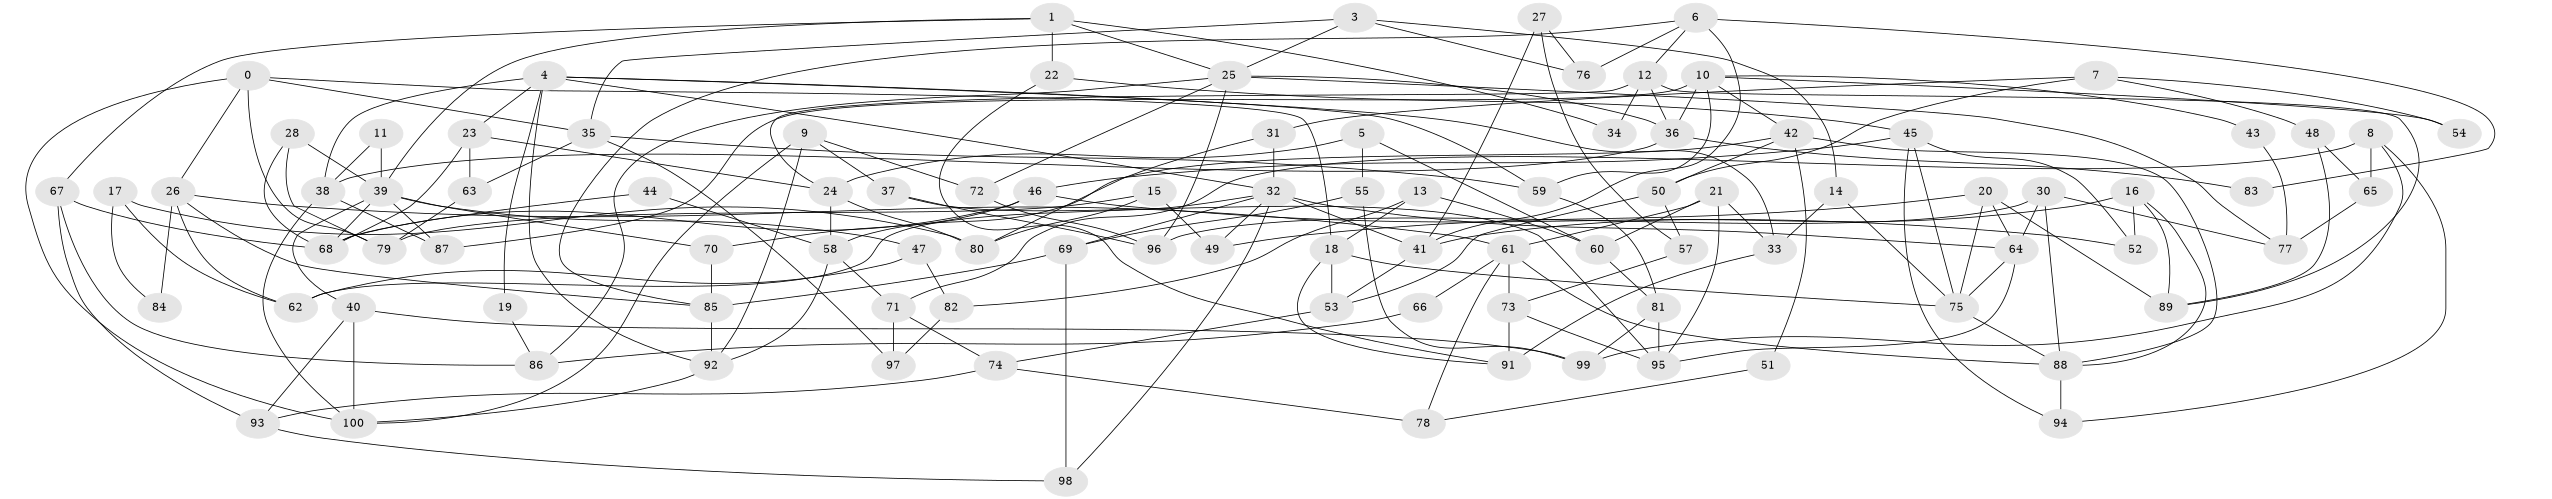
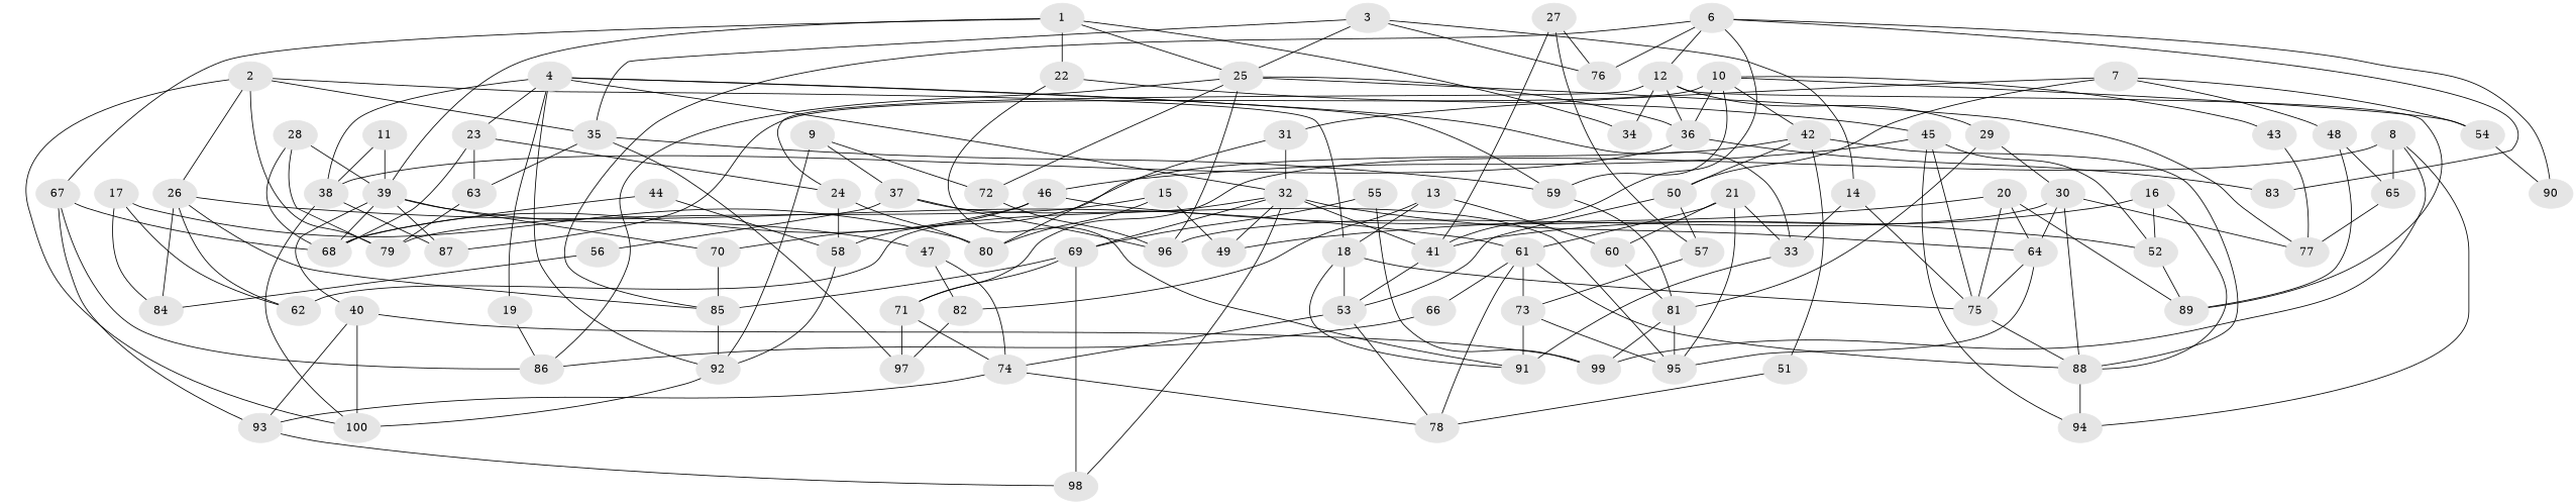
  graph {
    node [color=gray90 style=filled]
    1
    22
    25
    34
    39
    67
    91
    45
    72
    36
    86
    77
    96
    87
    68
    40
    47
    70
    93
-   2 [label=0]
+   2
    18
    26
    35
    79
    100
    75
    53
    85
    62
    84
    61
    59
    63
    97
    3
    14
    76
    33
    4
    19
    23
    32
    38
    92
    24
    41
    49
    64
    69
    98
    81
-   5
    55
    60
    80
    58
    99
    6
    12
    83
+   90
+   29
    89
    7
    31
    48
    50
    54
    65
    57
    8
    71
    94
    74
    9
    37
    95
+   56
    10
    42
    43
    88
    51
    11
    30
    13
    82
    15
    16
    52
    17
    78
    20
    21
    73
    66
    46
    27
    28
    44
    1 -- 22
    1 -- 25
    1 -- 34
    1 -- 39
    1 -- 67
    22 -- 91
    22 -- 45
    25 -- 72
    25 -- 36
    25 -- 86
    25 -- 77
    25 -- 96
    39 -- 87
    39 -- 68
    39 -- 40
    39 -- 47
    39 -- 70
    67 -- 86
    67 -- 68
    67 -- 93
    45 -- 75
    45 -- 94
    45 -- 52
    45 -- 46
    72 -- 96
    36 -- 38
    36 -- 83
    40 -- 93
    40 -- 100
    40 -- 99
-   47 -- 62
+   47 -- 74
    47 -- 82
    70 -- 85
    93 -- 98
    2 -- 18
    2 -- 26
    2 -- 35
    2 -- 79
    2 -- 100
    18 -- 91
    18 -- 75
    18 -- 53
    26 -- 85
    26 -- 62
    26 -- 84
    26 -- 61
    35 -- 59
    35 -- 63
    35 -- 97
    75 -- 88
    53 -- 74
+   53 -- 78
    85 -- 92
    61 -- 88
    61 -- 78
    61 -- 73
    61 -- 66
    59 -- 81
    63 -- 79
    3 -- 25
    3 -- 35
    3 -- 14
    3 -- 76
    14 -- 75
    14 -- 33
    33 -- 91
    4 -- 59
    4 -- 33
    4 -- 19
    4 -- 23
    4 -- 32
    4 -- 38
    4 -- 92
    19 -- 86
    23 -- 68
    23 -- 63
    23 -- 24
    32 -- 62
    32 -- 41
    32 -- 49
    32 -- 64
    32 -- 69
    32 -- 98
    38 -- 87
    38 -- 100
    92 -- 100
    24 -- 80
    24 -- 58
    41 -- 53
    64 -- 75
    64 -- 95
    69 -- 85
    69 -- 98
    81 -- 99
    81 -- 95
-   5 -- 24
-   5 -- 55
-   5 -- 60
    55 -- 69
    55 -- 99
    60 -- 81
    58 -- 92
-   58 -- 71
+   69 -- 71
    6 -- 85
    6 -- 76
    6 -- 41
    6 -- 12
    6 -- 83
+   6 -- 90
    12 -- 34
    12 -- 36
    12 -- 24
+   12 -- 29
    12 -- 89
+   29 -- 81
+   29 -- 30
    7 -- 31
    7 -- 48
    7 -- 50
    7 -- 54
    31 -- 32
    31 -- 80
    48 -- 89
    48 -- 65
    50 -- 53
    50 -- 57
+   54 -- 90
    65 -- 77
    57 -- 73
    8 -- 99
    8 -- 65
    8 -- 71
    8 -- 94
    71 -- 97
    71 -- 74
    74 -- 93
    74 -- 78
    9 -- 72
-   9 -- 100
    9 -- 92
    9 -- 37
    37 -- 96
    37 -- 95
+   37 -- 56
+   56 -- 84
    10 -- 36
    10 -- 87
    10 -- 59
    10 -- 54
    10 -- 42
    10 -- 43
    42 -- 58
    42 -- 50
    42 -- 88
    42 -- 51
    43 -- 77
    88 -- 94
    51 -- 78
    11 -- 39
    11 -- 38
    30 -- 77
    30 -- 96
    30 -- 64
    30 -- 88
    13 -- 18
    13 -- 60
    13 -- 82
    82 -- 97
    15 -- 79
    15 -- 49
    15 -- 80
    16 -- 41
-   16 -- 89
+   52 -- 89
    16 -- 88
    16 -- 52
    17 -- 62
    17 -- 84
    17 -- 80
    20 -- 75
    20 -- 49
    20 -- 64
    20 -- 89
    21 -- 61
    21 -- 33
    21 -- 60
    21 -- 95
    73 -- 91
    73 -- 95
    66 -- 86
    46 -- 68
    46 -- 70
    46 -- 52
    27 -- 76
    27 -- 41
    27 -- 57
    28 -- 39
    28 -- 68
    28 -- 79
    44 -- 68
    44 -- 58
  }
